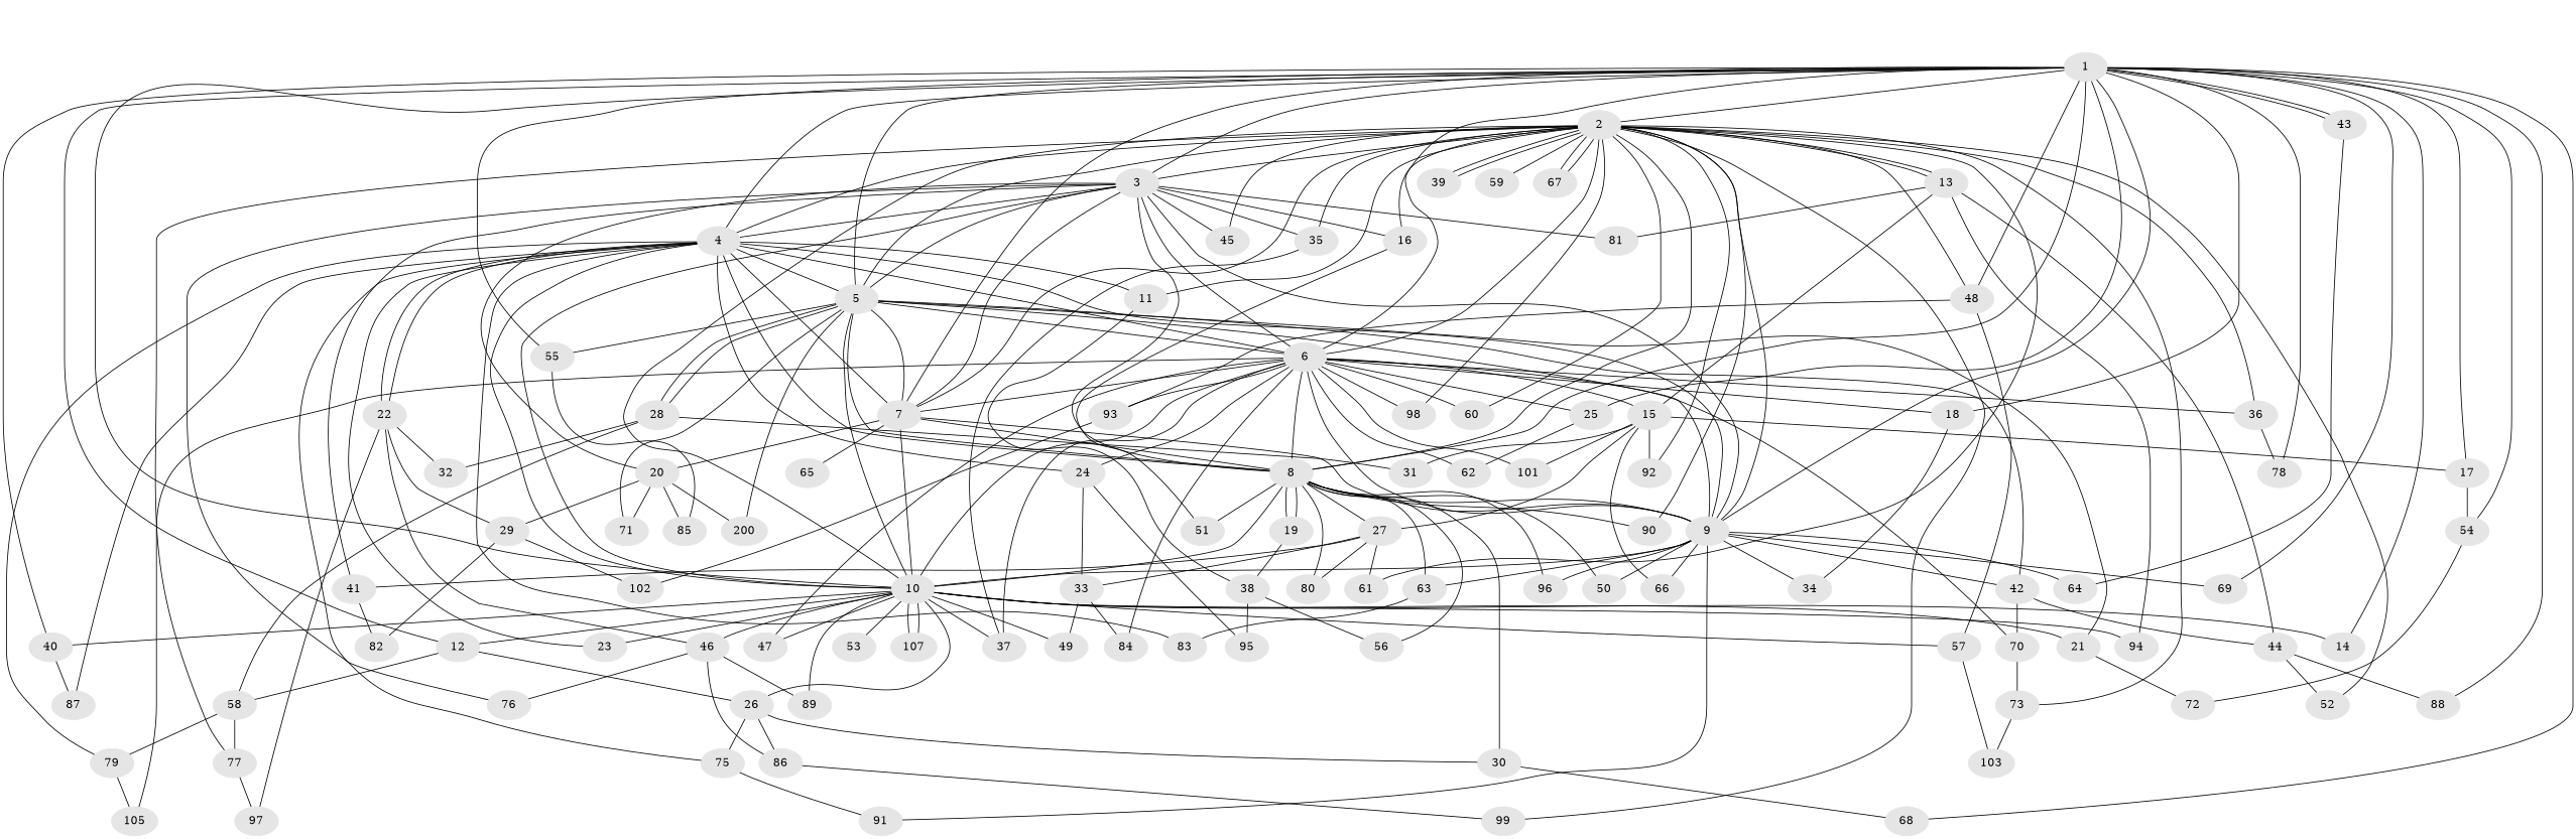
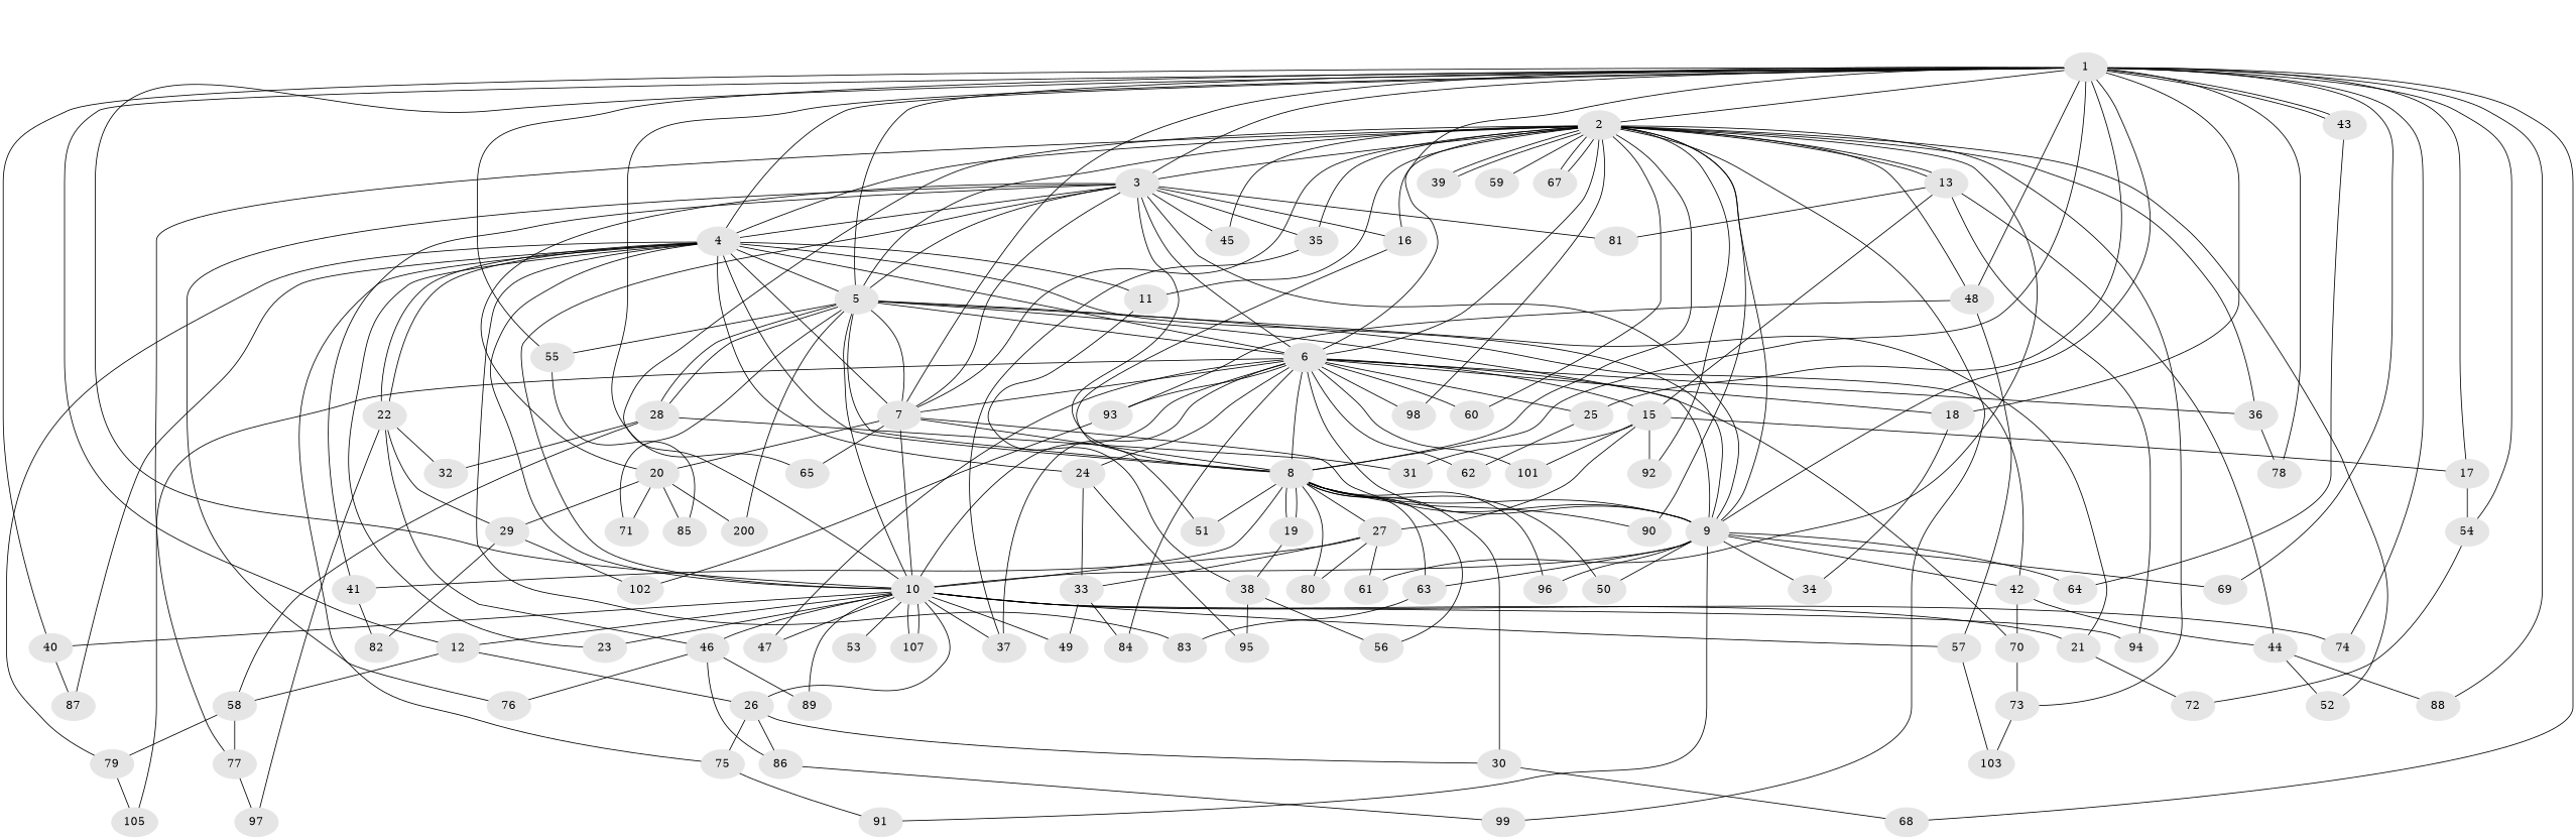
  graph {
    node [color=gray90 style=filled]
    1
    2
    3
    4
    5
    6
    7
    8
    9
    10
    12
-   14
+   14 [label=74]
    17
    18
    25
    40
    43
    48
    54
    55
    65
    68
    69
    78
    88
    11
    13
    16
    35
    36
    39
    45
    52
    59
    60
    61
    67
    73
    77
    90
    92
    98
    99
    20
    41
    76
    81
    22
    23
    24
    75
    79
    83
    87
    21
    28
    42
    71
    n59 [label=200]
    15
    47
    62
    70
    84
    93
    101
    105
    37
    19
    27
    30
    50
    51
    56
    63
    80
    96
    34
    64
-   66
    91
    53
    26
    46
    49
    57
    89
    94
    n89 [label=107]
    58
    72
    85
    38
    44
    103
    97
    29
    82
    32
    33
    95
    31
    102
    86
    1 -- 2
    1 -- 3
    1 -- 4
    1 -- 5
    1 -- 6
    1 -- 7
    1 -- 8
    1 -- 9
    1 -- 10
    1 -- 12
    1 -- 14
    1 -- 17
    1 -- 18
    1 -- 25
    1 -- 40
    1 -- 43
    1 -- 43
    1 -- 48
    1 -- 54
    1 -- 55
+   1 -- 65
    1 -- 68
    1 -- 69
    1 -- 78
    1 -- 88
    2 -- 3
    2 -- 4
    2 -- 5
    2 -- 6
    2 -- 7
    2 -- 8
    2 -- 9
    2 -- 10
    2 -- 48
    2 -- 11
    2 -- 13
    2 -- 13
    2 -- 16
    2 -- 35
    2 -- 36
    2 -- 39
    2 -- 39
    2 -- 45
    2 -- 52
    2 -- 59
    2 -- 60
    2 -- 61
    2 -- 67
    2 -- 67
    2 -- 73
    2 -- 77
    2 -- 90
    2 -- 92
    2 -- 98
    2 -- 99
    3 -- 4
    3 -- 5
    3 -- 6
    3 -- 7
    3 -- 8
    3 -- 9
    3 -- 10
    3 -- 16
    3 -- 35
    3 -- 45
    3 -- 20
    3 -- 41
    3 -- 76
    3 -- 81
    4 -- 5
    4 -- 6
    4 -- 7
    4 -- 8
    4 -- 9
    4 -- 10
    4 -- 11
    4 -- 22
    4 -- 22
    4 -- 23
    4 -- 24
    4 -- 75
    4 -- 79
    4 -- 83
    4 -- 87
    5 -- 6
    5 -- 7
    5 -- 8
    5 -- 9
    5 -- 10
    5 -- 55
    5 -- 21
    5 -- 28
    5 -- 28
    5 -- 42
    5 -- 71
    5 -- n59
    6 -- 7
    6 -- 8
    6 -- 9
    6 -- 10
    6 -- 18
    6 -- 25
    6 -- 36
    6 -- 60
    6 -- 98
    6 -- 24
    6 -- 15
    6 -- 47
    6 -- 62
    6 -- 70
    6 -- 84
    6 -- 93
    6 -- 101
    6 -- 105
    6 -- 37
    7 -- 8
    7 -- 9
    7 -- 10
    7 -- 65
    7 -- 20
    8 -- 9
    8 -- 10
    8 -- 90
    8 -- 19
    8 -- 19
    8 -- 27
    8 -- 30
    8 -- 50
    8 -- 51
    8 -- 56
    8 -- 63
    8 -- 80
    8 -- 96
    9 -- 10
    9 -- 69
    9 -- 42
    9 -- 50
    9 -- 63
    9 -- 96
    9 -- 34
    9 -- 64
-   9 -- 66
    9 -- 91
    10 -- 12
    10 -- 14
    10 -- 40
    10 -- 23
    10 -- 21
    10 -- 47
    10 -- 37
    10 -- 53
    10 -- 26
    10 -- 46
    10 -- 49
    10 -- 57
    10 -- 89
    10 -- 94
    10 -- n89
    10 -- n89
    12 -- 26
    12 -- 58
    17 -- 54
    18 -- 34
    25 -- 62
    40 -- 87
    43 -- 64
    48 -- 93
    48 -- 57
    54 -- 72
    55 -- 85
    11 -- 38
    13 -- 81
    13 -- 15
    13 -- 94
    13 -- 44
    16 -- 51
    35 -- 37
    36 -- 78
    73 -- 103
    77 -- 97
    20 -- 71
    20 -- n59
    20 -- 85
    20 -- 29
    41 -- 82
    22 -- 46
    22 -- 97
    22 -- 29
    22 -- 32
    24 -- 33
    24 -- 95
    75 -- 91
    79 -- 105
    21 -- 72
    28 -- 58
    28 -- 32
    28 -- 31
    42 -- 70
    42 -- 44
    15 -- 17
    15 -- 92
    15 -- 101
    15 -- 27
-   15 -- 66
    15 -- 31
    70 -- 73
    93 -- 102
    19 -- 38
    27 -- 61
    27 -- 41
    27 -- 80
    27 -- 33
    30 -- 68
    63 -- 83
    26 -- 75
    26 -- 30
    26 -- 86
    46 -- 76
    46 -- 89
    46 -- 86
    57 -- 103
    58 -- 77
    58 -- 79
    38 -- 56
    38 -- 95
    44 -- 88
    44 -- 52
    29 -- 82
    29 -- 102
    33 -- 84
    33 -- 49
    86 -- 99
  }
